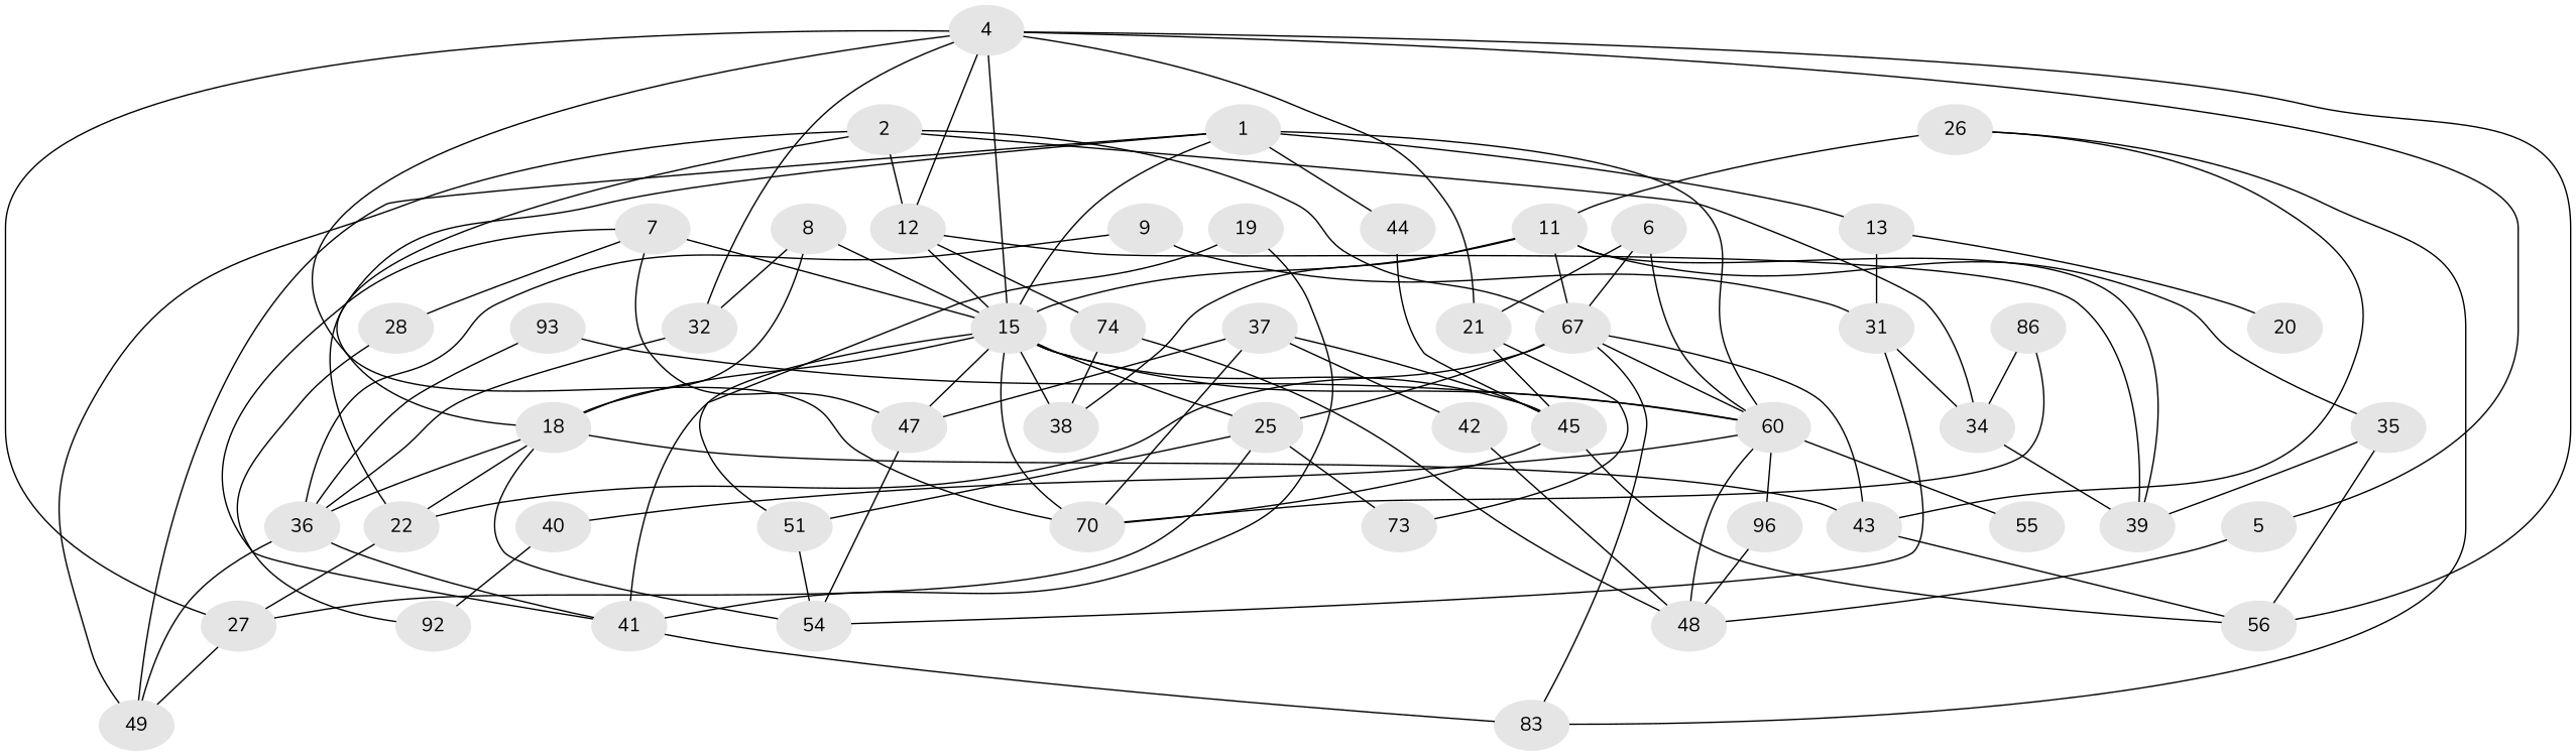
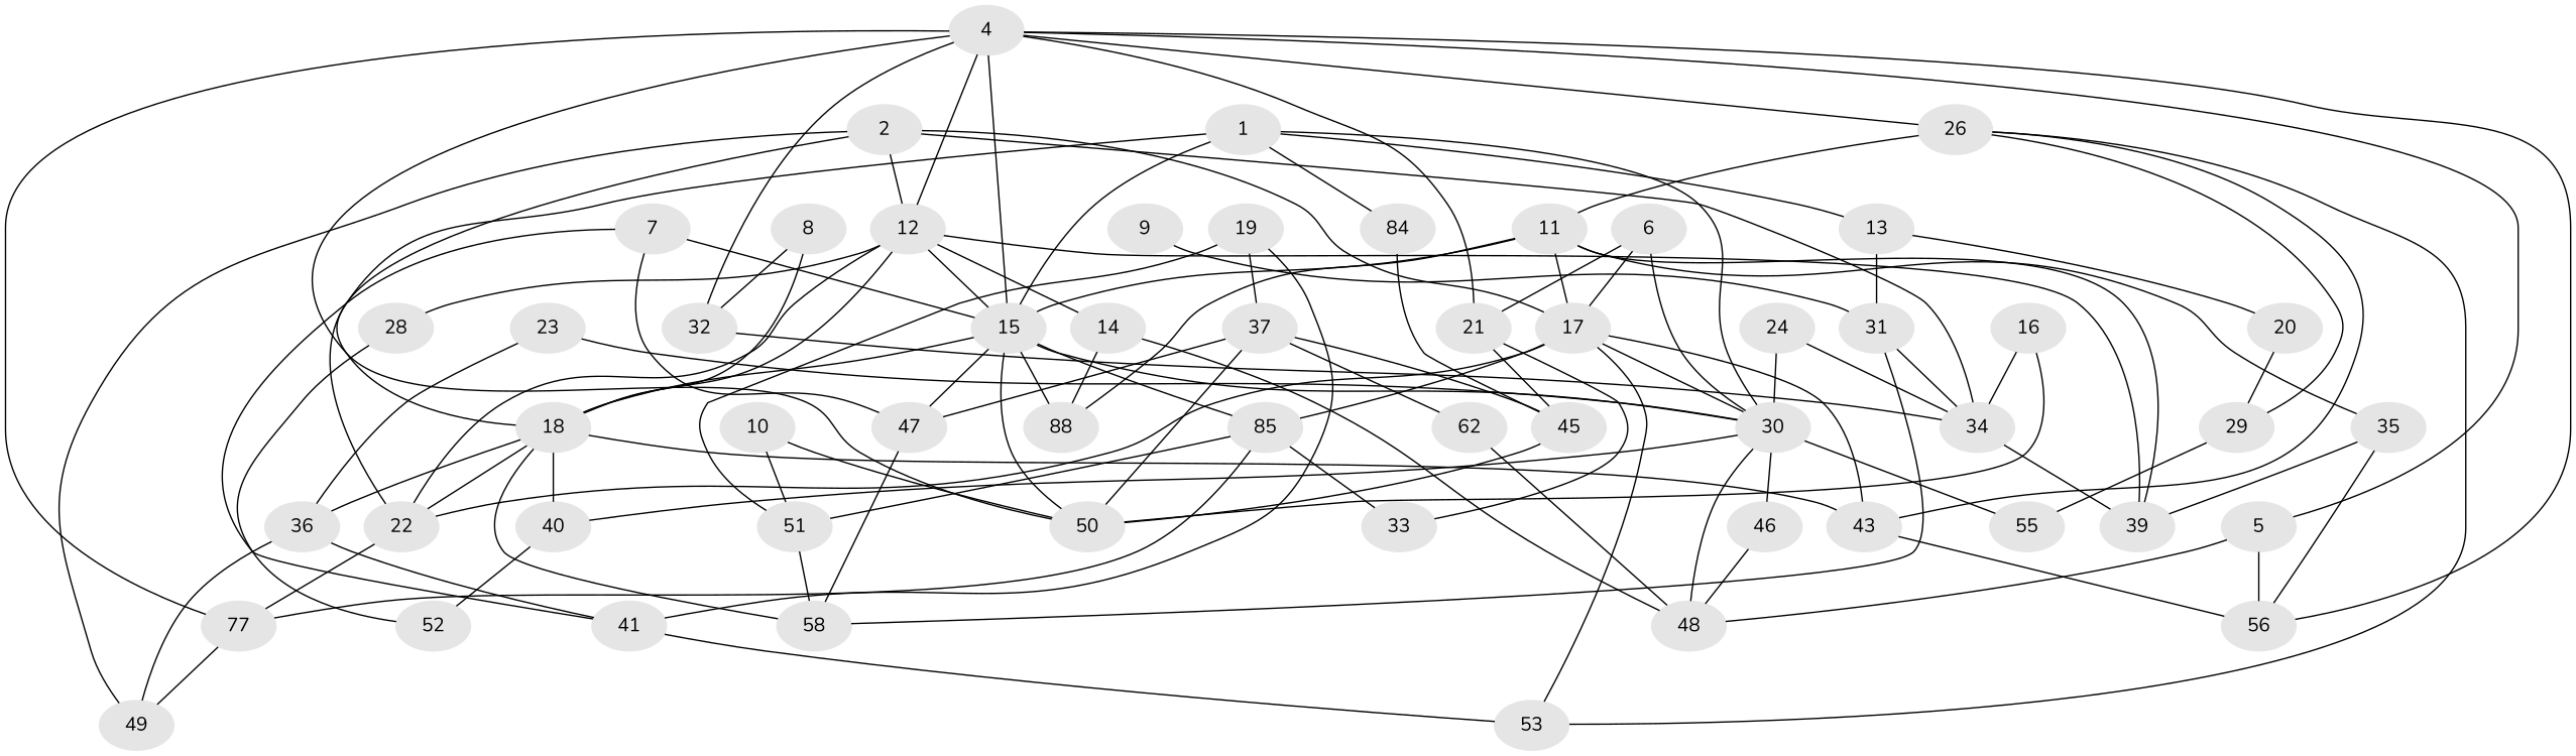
  graph {
    fontname=Nunito
    node [color=gray90 fontname=Nunito style=filled]
    edge [fontname=Nunito weight=1.0]
    1
    13
    15
    22
-   30 [label=60]
-   44
+   30
+   44 [label=84]
    49
    31
    20
    18
    45
-   50 [label=70]
+   50
    41
    47
-   38
-   25
-   27
+   38 [label=88]
+   25 [label=85]
+   27 [label=77]
    48
    40
    55
-   46 [label=96]
+   46
    2
    12
-   17 [label=67]
+   17
    34
    39
-   14 [label=74]
+   14
    43
-   53 [label=83]
+   53
    36
-   54
+   54 [label=58]
    4
    5
    21
    26
    32
    56
-   33 [label=73]
+   33
    11
+   29
    6
    7
    28
    35
-   52 [label=92]
+   52
    8
    9
+   10
    51
-   16 [label=86]
+   16
    19
    37
-   42
-   23 [label=93]
+   42 [label=62]
+   23
+   24
    1 -- 13
    1 -- 15
    1 -- 22
    1 -- 30
    1 -- 44
-   1 -- 49
    13 -- 31
    13 -- 20
    15 -- 30
    15 -- 18
-   15 -- 45
    15 -- 50
-   15 -- 41 [weight=2.0]
    15 -- 47
    15 -- 38
    15 -- 25
    22 -- 27
    30 -- 48
    30 -- 40
    30 -- 55
    30 -- 46
    44 -- 45
    31 -- 34
    31 -- 54
+   20 -- 29
    18 -- 22
+   18 -- 40
    18 -- 43
    18 -- 36
    18 -- 54
    45 -- 50
    41 -- 53
    47 -- 54
    25 -- 27
    25 -- 33
    25 -- 51
    27 -- 49
    40 -- 52
    46 -- 48
    2 -- 49
    2 -- 18
    2 -- 12
    2 -- 17 [weight=2.0]
    2 -- 34
    12 -- 15
+   12 -- 22
+   12 -- 18 [weight=2.0]
    12 -- 39
    12 -- 14
    17 -- 22
    17 -- 30
    17 -- 25
    17 -- 43
    17 -- 53
    34 -- 39
    14 -- 38
    14 -- 48
    43 -- 56
    36 -- 49
    36 -- 41
    4 -- 15
    4 -- 50
    4 -- 27 [weight=2.0]
    4 -- 12
    4 -- 5
    4 -- 21
+   4 -- 26
    4 -- 32
    4 -- 56
    5 -- 48
-   45 -- 56
+   5 -- 56
    21 -- 45
    21 -- 33
    26 -- 43
    26 -- 53
    26 -- 11 [weight=2.0]
-   32 -- 36
+   26 -- 29
+   32 -- 34
    11 -- 15
    11 -- 38
    11 -- 17
    11 -- 39
    11 -- 35 [weight=2.0]
+   29 -- 55
    6 -- 30
    6 -- 17
    6 -- 21
    7 -- 15 [weight=3.0]
    7 -- 41
    7 -- 47
-   7 -- 28
+   12 -- 28
    28 -- 52
    35 -- 39
    35 -- 56
-   8 -- 15
    8 -- 18
    8 -- 32
    9 -- 31
-   9 -- 36
+   10 -- 50
+   10 -- 51
    51 -- 54
    16 -- 50
    16 -- 34
    19 -- 41
    19 -- 51
+   19 -- 37
    37 -- 45
    37 -- 50
    37 -- 47
    37 -- 42
    42 -- 48
    23 -- 30
    23 -- 36
+   24 -- 30
+   24 -- 34
  }
